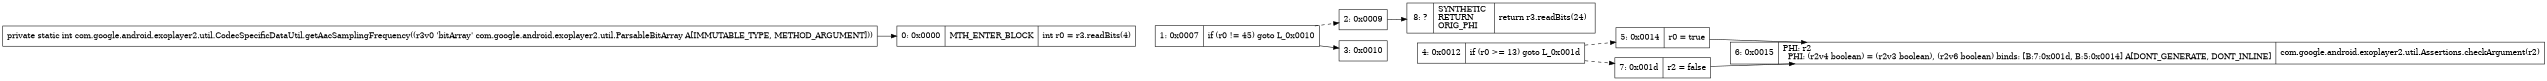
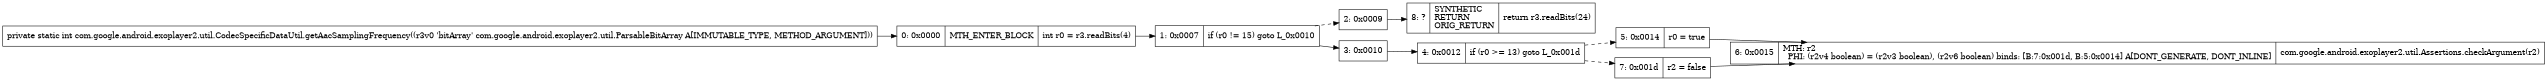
  digraph {
    rankdir=LR
    node [shape=record]
    n1 [label="{0\:\ 0x0000|MTH_ENTER_BLOCK\l|int r0 = r3.readBits(4)\l}"]
-   n2 [label="{1\:\ 0x0007|if (r0 != 45) goto L_0x0010\l}"]
+   n2 [label="{1\:\ 0x0007|if (r0 != 15) goto L_0x0010\l}"]
    n3 [label="{2\:\ 0x0009}"]
    n4 [label="{3\:\ 0x0010}"]
-   n5 [label="{8\:\ ?|SYNTHETIC\lRETURN\lORIG_PHI\l|return r3.readBits(24)\l}"]
+   n5 [label="{8\:\ ?|SYNTHETIC\lRETURN\lORIG_RETURN\l|return r3.readBits(24)\l}"]
    n6 [label="{4\:\ 0x0012|if (r0 \>= 13) goto L_0x001d\l}"]
    n7 [label="{5\:\ 0x0014|r0 = true\l}"]
    n8 [label="{7\:\ 0x001d|r2 = false\l}"]
-   n9 [label="{6\:\ 0x0015|PHI: r2 \l  PHI: (r2v4 boolean) = (r2v3 boolean), (r2v6 boolean) binds: [B:7:0x001d, B:5:0x0014] A[DONT_GENERATE, DONT_INLINE]\l|com.google.android.exoplayer2.util.Assertions.checkArgument(r2)\l}"]
+   n9 [label="{6\:\ 0x0015|MTH: r2 \l  PHI: (r2v4 boolean) = (r2v3 boolean), (r2v6 boolean) binds: [B:7:0x001d, B:5:0x0014] A[DONT_GENERATE, DONT_INLINE]\l|com.google.android.exoplayer2.util.Assertions.checkArgument(r2)\l}"]
    n10 [label="{private static int com.google.android.exoplayer2.util.CodecSpecificDataUtil.getAacSamplingFrequency((r3v0 'bitArray' com.google.android.exoplayer2.util.ParsableBitArray A[IMMUTABLE_TYPE, METHOD_ARGUMENT])) }"]
+   n1 -> n2
    n2 -> n3 [style=dashed]
    n2 -> n4
    n3 -> n5
+   n4 -> n6
    n6 -> n7 [style=dashed]
    n6 -> n8 [style=dashed]
    n7 -> n9
    n8 -> n9
    n10 -> n1
  }
